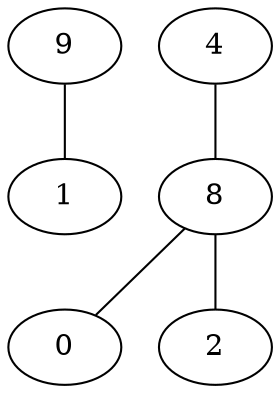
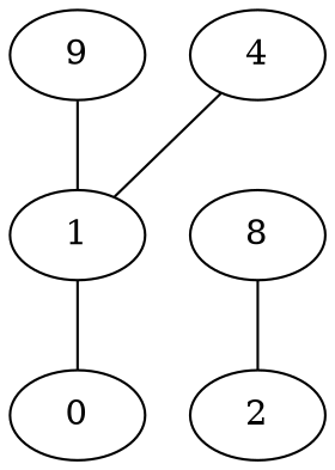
  graph {
    n1 [label=0]
    n2 [label=1]
    n3 [label=2]
    n4 [label=8]
    n5 [label=4]
    n6 [label=9]
-   n4 -- n1
+   n2 -- n1
    n4 -- n3
-   n5 -- n4
+   n5 -- n2
    n6 -- n2
  }
